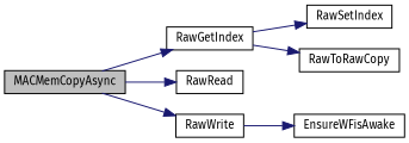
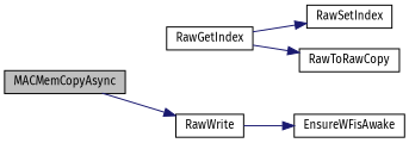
  digraph {
    fontname="Fira Sans"
    rankdir=LR
    node [color=black fillcolor=white fontname="Fira Sans" fontsize=10 shape=record style=filled]
    edge [color=midnightblue fontname="Fira Sans" fontsize=10 labelfontname=Helvetica labelfontsize=10 style=solid]
    n1 [fillcolor=grey75 fontcolor=black height=0.2 label=MACMemCopyAsync width=0.4]
    n2 [height=0.2 label=RawGetIndex width=0.4]
-   n3 [height=0.2 label=RawRead width=0.4]
    n4 [height=0.2 label=RawWrite width=0.4]
    n5 [height=0.2 label=EnsureWFisAwake width=0.4]
    n6 [height=0.2 label=RawSetIndex width=0.4]
    n7 [height=0.2 label=RawToRawCopy width=0.4]
-   n1 -> n2
-   n1 -> n3
    n1 -> n4
    n2 -> n6
    n2 -> n7
    n4 -> n5
  }
